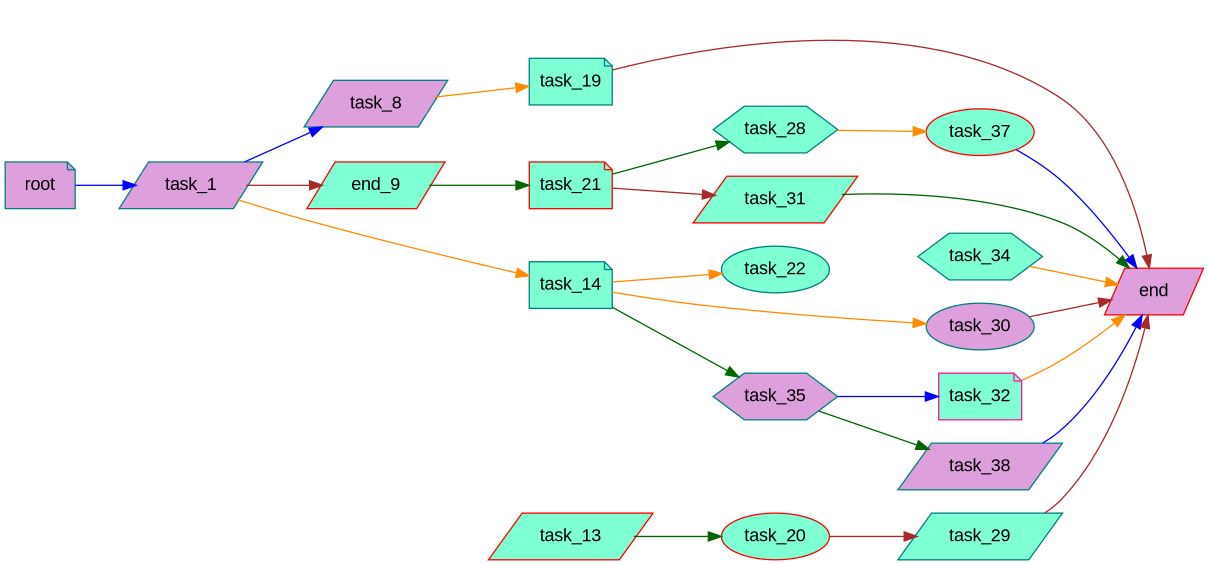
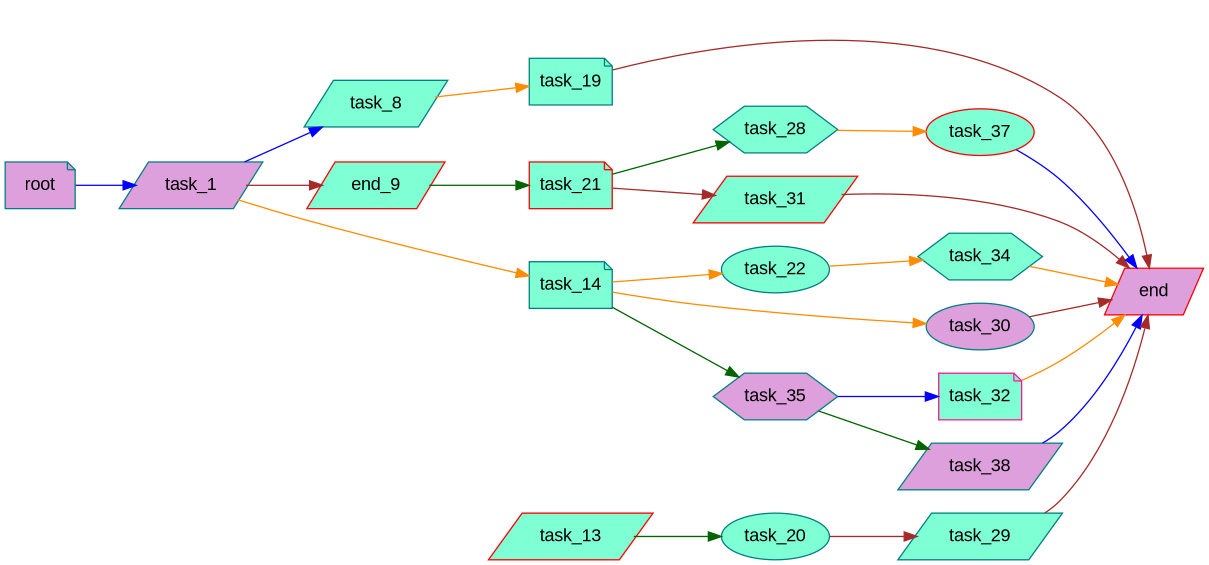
  digraph {
    fontname="Liberation Sans"
    rankdir=LR
    node [color=teal fillcolor=aquamarine fontname="Liberation Sans" shape=parallelogram style=filled]
    edge [color=darkorange fontname="Liberation Sans"]
    root [fillcolor=plum shape=note]
    task_1 [fillcolor=plum]
-   task_8 [fillcolor=plum]
+   task_8
    n4 [color=red label=end_9]
    task_14 [shape=note]
    task_19 [shape=note]
    task_21 [color=red shape=note]
    task_22 [shape=ellipse]
    task_30 [fillcolor=plum shape=ellipse]
    task_35 [fillcolor=plum shape=hexagon]
    task_13 [color=red]
-   task_20 [color=red shape=ellipse]
+   task_20 [shape=ellipse]
    end [color=red fillcolor=plum]
    task_28 [shape=hexagon]
    n15 [color=red label=task_31]
    task_34 [shape=hexagon]
    task_32 [color=deeppink shape=note]
    task_38 [fillcolor=plum]
    task_29
    task_37 [color=red shape=ellipse]
    root -> task_1 [color=blue]
    task_1 -> task_8 [color=blue]
    task_1 -> n4 [color=brown]
    task_1 -> task_14
    task_8 -> task_19
    n4 -> task_21 [color=darkgreen]
    task_14 -> task_22
    task_14 -> task_30
    task_14 -> task_35 [color=darkgreen]
    task_19 -> end [color=brown]
    task_21 -> task_28 [color=darkgreen]
    task_21 -> n15 [color=brown]
+   task_22 -> task_34
    task_30 -> end [color=brown]
    task_35 -> task_32 [color=blue]
    task_35 -> task_38 [color=darkgreen]
    task_13 -> task_20 [color=darkgreen]
    task_20 -> task_29 [color=brown]
    task_28 -> task_37
-   n15 -> end [color=darkgreen]
+   n15 -> end [color=brown]
    task_34 -> end
    task_32 -> end
    task_38 -> end [color=blue]
    task_29 -> end [color=brown]
    task_37 -> end [color=blue]
  }
